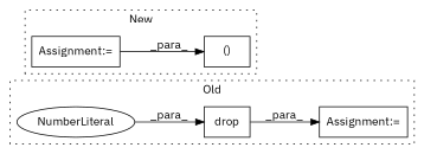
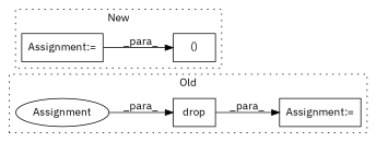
  digraph {
    rankdir=LR
    fontname="IBM Plex Sans"
    node [a=7 l=1 shape=box fontname="IBM Plex Sans"]
    edge [fontname="IBM Plex Sans"]
    n1 [a=32 l="5,1" label=drop s="12531,12570"]
-   n2 [a=34 label=NumberLiteral s=12569 shape=ellipse]
+   n2 [a=34 label=Assignment s=12569 shape=ellipse]
    n3 [label="Assignment:=" s=12527]
    n4 [a=106 l=28 label="()" s=12320]
    n5 [l=6 label="Assignment:=" s=10722]
    subgraph cluster_1 {
      label=Old
      style=dotted
      n1
      n2
      n3
    }
    subgraph cluster_2 {
      label=New
      style=dotted
      n4
      n5
    }
    n1 -> n3 [label=_para_]
    n2 -> n1 [label=_para_]
    n5 -> n4 [label=_para_]
  }
